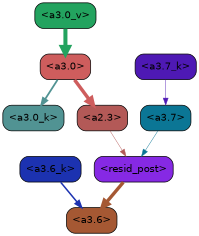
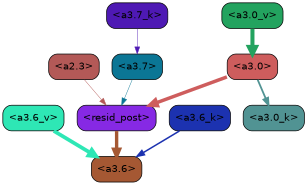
  strict digraph {
    splines=true
    node [color=black fontname=Helvetica shape=box style="filled, rounded"]
    edge [penwidth=0.6]
    "<a3.7>" [fillcolor="#0b7695"]
    "<resid_post>" [fillcolor="#8629e4"]
    "<a3.6>" [fillcolor="#a55833"]
    "<a3.0>" [fillcolor="#ce5d5d"]
    "<a3.0_k>" [fillcolor="#519393"]
    "<a2.3>" [fillcolor="#b35957"]
    "<a3.7_k>" [fillcolor="#4e19b4"]
    "<a3.6_k>" [fillcolor="#1c32b0"]
+   "<a3.6_v>" [fillcolor="#2ee7b5"]
    "<a3.0_v>" [fillcolor="#23a35f"]
    "<a3.7>" -> "<resid_post>" [color="#0b7695"]
    "<resid_post>" -> "<a3.6>" [color="#a55833" penwidth=4.751592040061951]
-   "<a3.0>" -> "<a2.3>" [color="#ce5d5d" penwidth=4.904066681861877]
+   "<a3.0>" -> "<resid_post>" [color="#ce5d5d" penwidth=4.904066681861877]
    "<a3.0>" -> "<a3.0_k>" [color="#519393" penwidth=2.520303964614868]
    "<a2.3>" -> "<resid_post>" [color="#b35957"]
    "<a3.7_k>" -> "<a3.7>" [color="#4e19b4"]
    "<a3.6_k>" -> "<a3.6>" [color="#1c32b0" penwidth=2.13908451795578]
+   "<a3.6_v>" -> "<a3.6>" [color="#2ee7b5" penwidth=5.297133803367615]
    "<a3.0_v>" -> "<a3.0>" [color="#23a35f" penwidth=5.680712580680847]
  }
